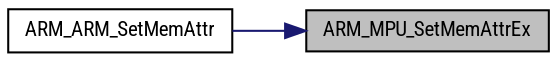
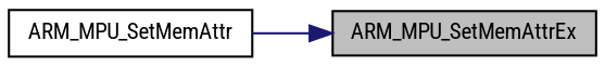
  digraph {
    rankdir=RL
    fontname="Roboto Condensed"
    node [color=black fontname="Roboto Condensed" fontsize=10 shape=record style=filled]
    n1 [fillcolor=grey75 fontcolor=black height=0.2 label=ARM_MPU_SetMemAttrEx width=0.4]
-   n2 [fillcolor=white height=0.2 label=ARM_ARM_SetMemAttr width=0.4]
+   n2 [fillcolor=white height=0.2 label=ARM_MPU_SetMemAttr width=0.4]
    n1 -> n2 [color=midnightblue dir=back fontname="Roboto Condensed" fontsize=10 labelfontname=Helvetica labelfontsize=10 style=solid]
  }
